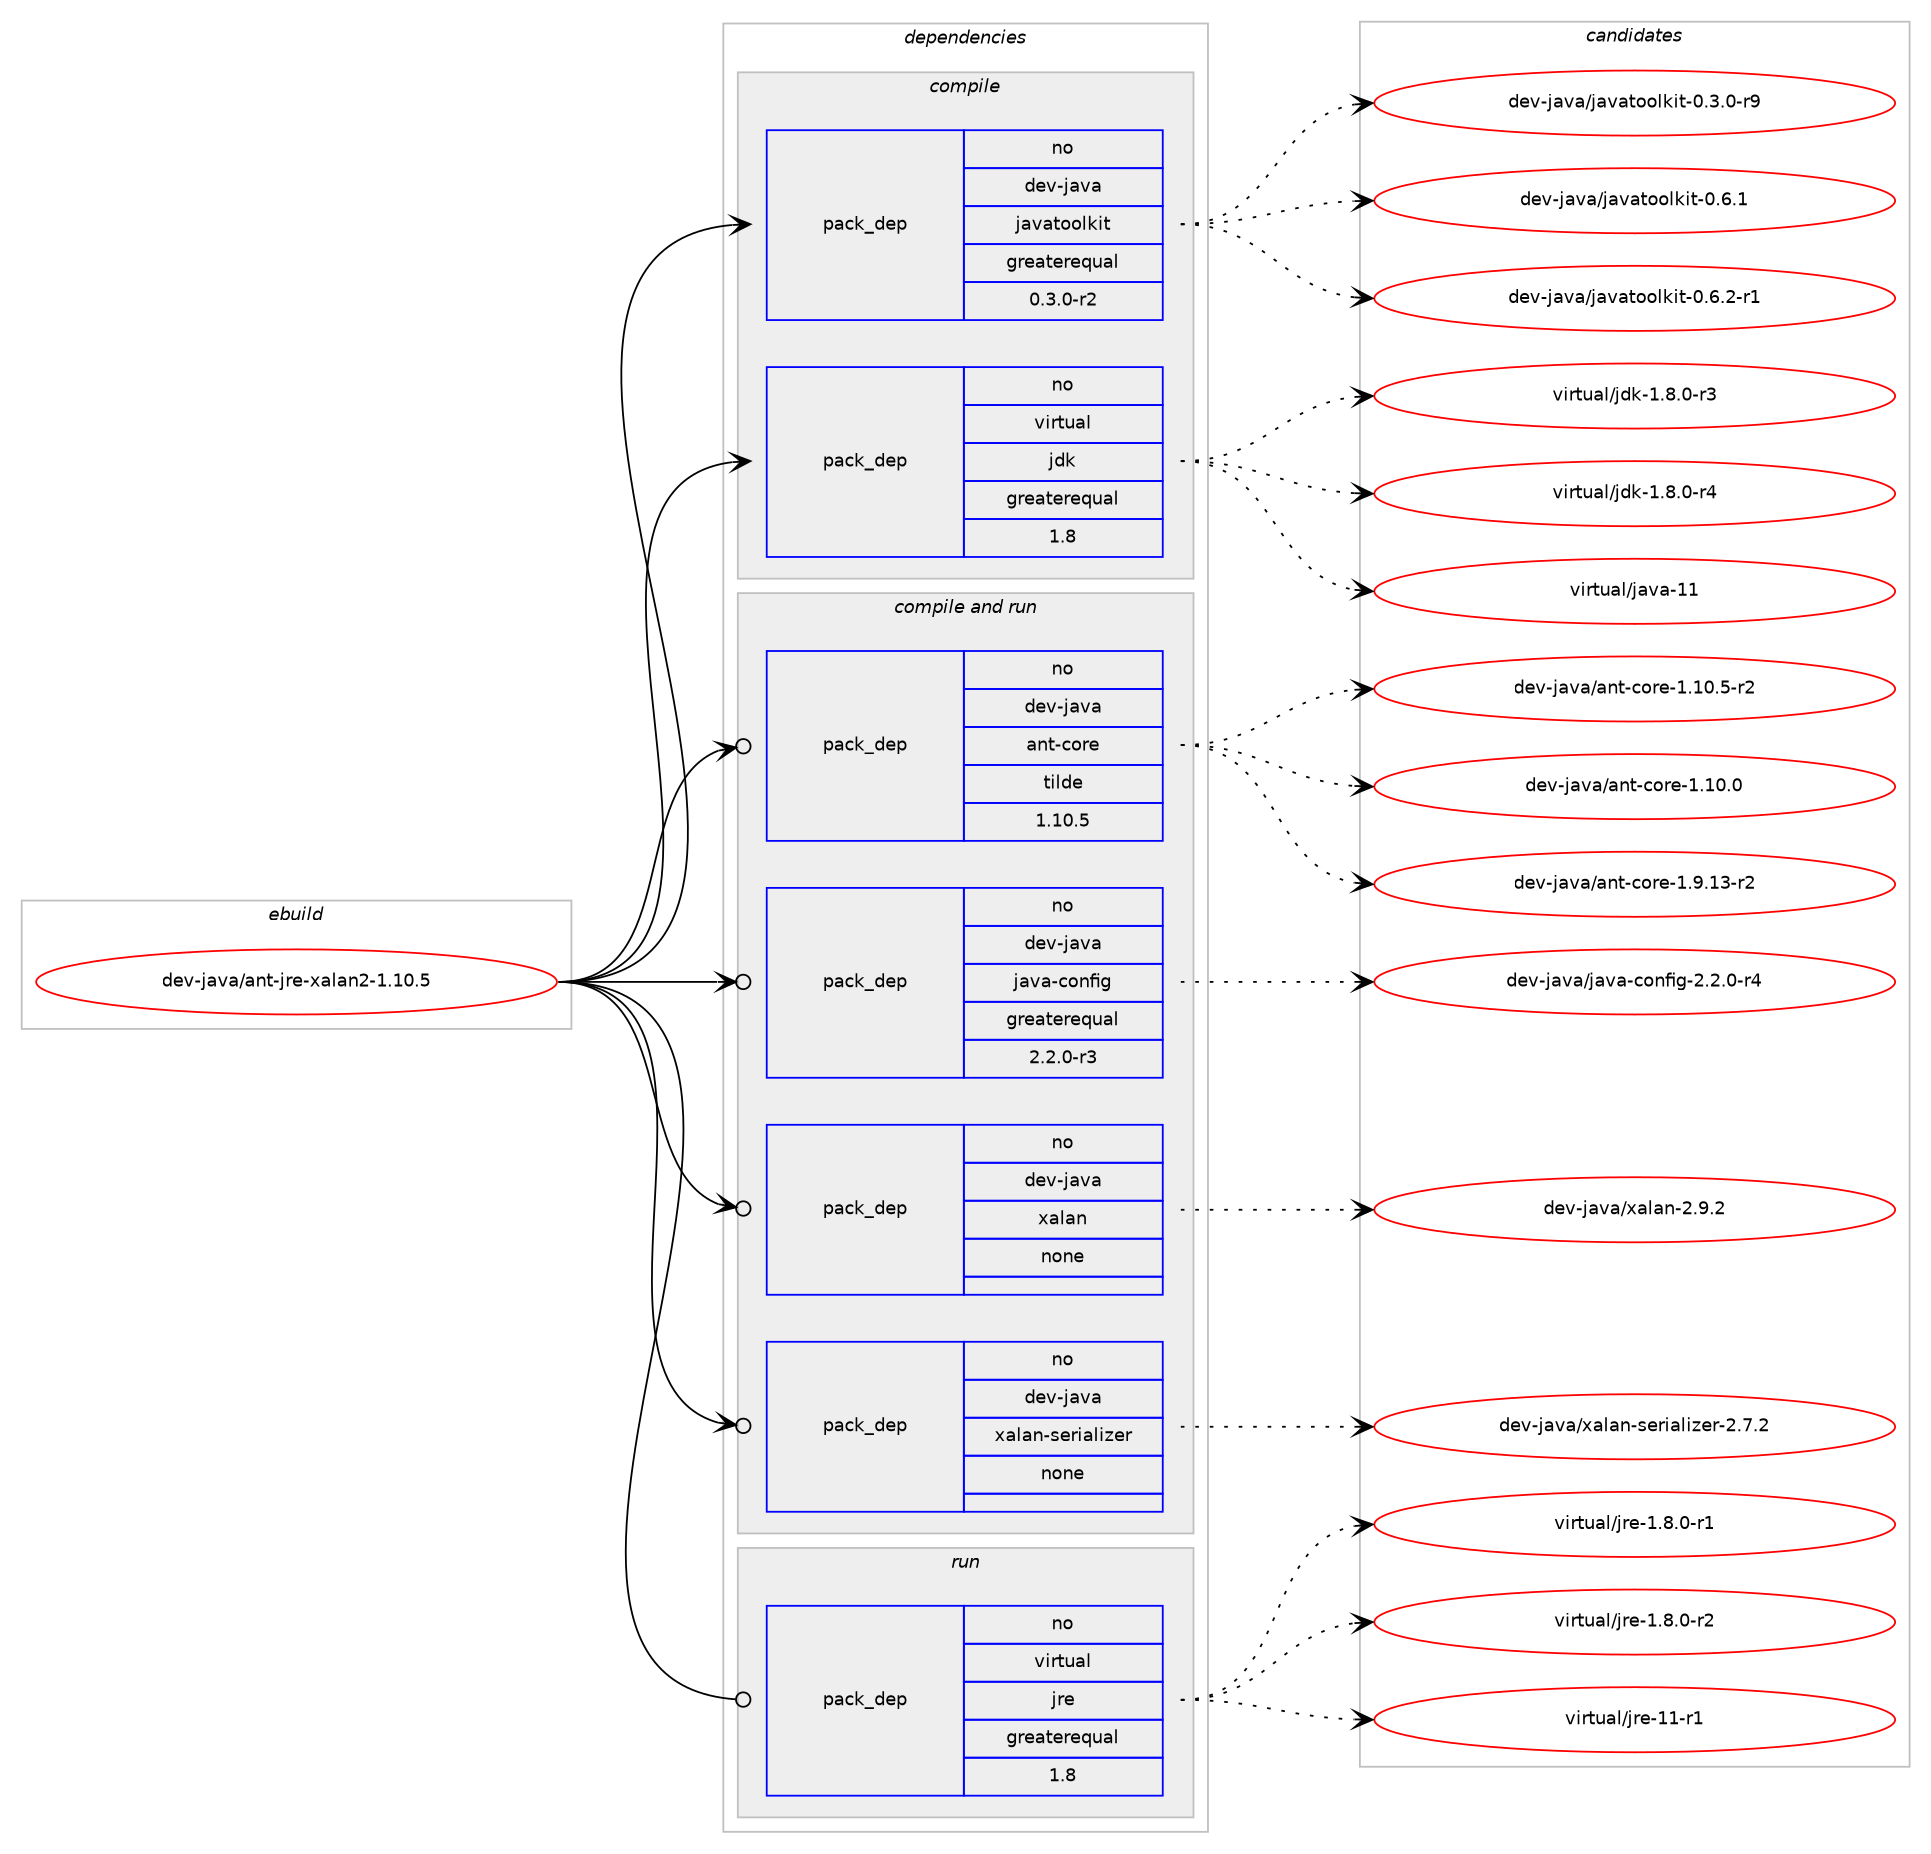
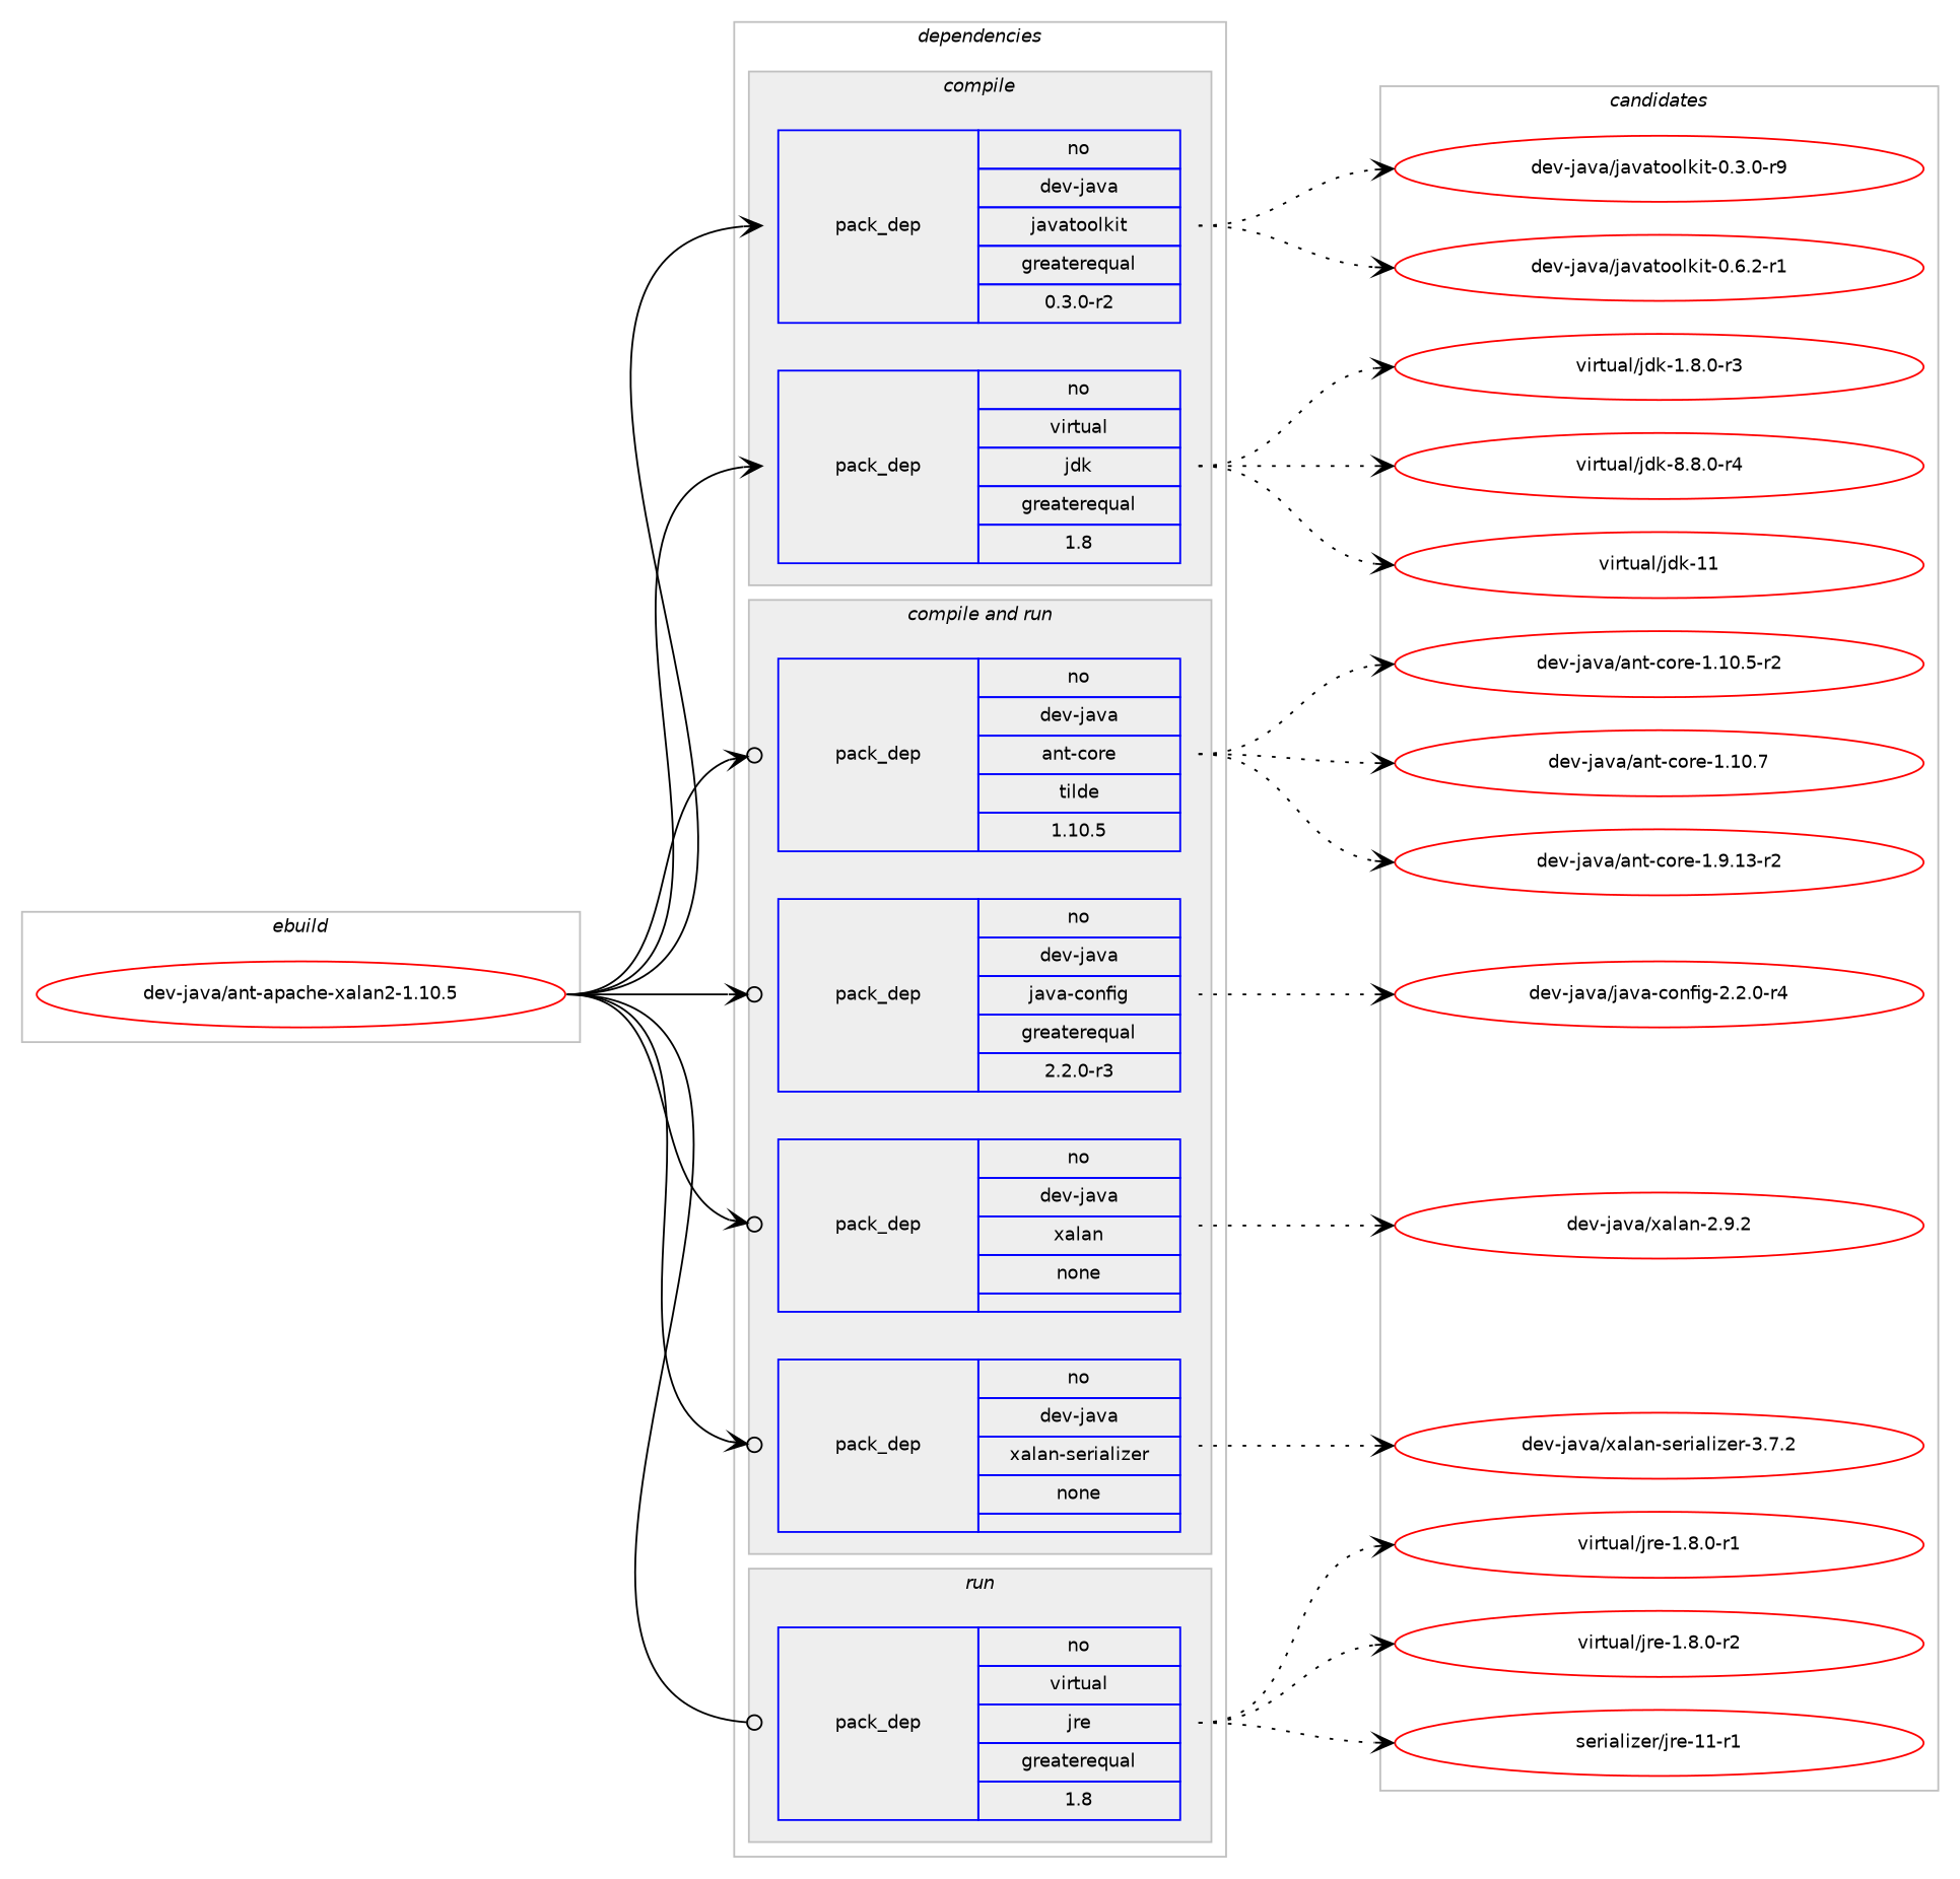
  digraph {
    compound=true
    concentrate=true
    fontname=Helvetica
    fontsize=10
    newrank=true
    rankdir=LR
    ranksep=1.5
    node [color=red fontname=Helvetica fontsize=10]
    edge [arrowhead=vee headport=w style=dotted tailport=e weight=100]
-   n1 [label="dev-java/ant-jre-xalan2-1.10.5" width=4]
+   n1 [label="dev-java/ant-apache-xalan2-1.10.5" width=4]
    n2 [color=blue label=<<TABLE BORDER="0" CELLBORDER="1" CELLSPACING="0" CELLPADDING="4" WIDTH="220"><TR><TD ROWSPAN="6" CELLPADDING="30">pack_dep</TD></TR><TR><TD WIDTH="110">no</TD></TR><TR><TD>dev-java</TD></TR><TR><TD>javatoolkit</TD></TR><TR><TD>greaterequal</TD></TR><TR><TD>0.3.0-r2</TD></TR></TABLE>> shape=none]
    n3 [color=blue label=<<TABLE BORDER="0" CELLBORDER="1" CELLSPACING="0" CELLPADDING="4" WIDTH="220"><TR><TD ROWSPAN="6" CELLPADDING="30">pack_dep</TD></TR><TR><TD WIDTH="110">no</TD></TR><TR><TD>virtual</TD></TR><TR><TD>jdk</TD></TR><TR><TD>greaterequal</TD></TR><TR><TD>1.8</TD></TR></TABLE>> shape=none]
    n4 [color=blue label=<<TABLE BORDER="0" CELLBORDER="1" CELLSPACING="0" CELLPADDING="4" WIDTH="220"><TR><TD ROWSPAN="6" CELLPADDING="30">pack_dep</TD></TR><TR><TD WIDTH="110">no</TD></TR><TR><TD>dev-java</TD></TR><TR><TD>ant-core</TD></TR><TR><TD>tilde</TD></TR><TR><TD>1.10.5</TD></TR></TABLE>> shape=none]
    n5 [color=blue label=<<TABLE BORDER="0" CELLBORDER="1" CELLSPACING="0" CELLPADDING="4" WIDTH="220"><TR><TD ROWSPAN="6" CELLPADDING="30">pack_dep</TD></TR><TR><TD WIDTH="110">no</TD></TR><TR><TD>dev-java</TD></TR><TR><TD>java-config</TD></TR><TR><TD>greaterequal</TD></TR><TR><TD>2.2.0-r3</TD></TR></TABLE>> shape=none]
    n6 [color=blue label=<<TABLE BORDER="0" CELLBORDER="1" CELLSPACING="0" CELLPADDING="4" WIDTH="220"><TR><TD ROWSPAN="6" CELLPADDING="30">pack_dep</TD></TR><TR><TD WIDTH="110">no</TD></TR><TR><TD>dev-java</TD></TR><TR><TD>xalan</TD></TR><TR><TD>none</TD></TR><TR><TD></TD></TR></TABLE>> shape=none]
    n7 [color=blue label=<<TABLE BORDER="0" CELLBORDER="1" CELLSPACING="0" CELLPADDING="4" WIDTH="220"><TR><TD ROWSPAN="6" CELLPADDING="30">pack_dep</TD></TR><TR><TD WIDTH="110">no</TD></TR><TR><TD>dev-java</TD></TR><TR><TD>xalan-serializer</TD></TR><TR><TD>none</TD></TR><TR><TD></TD></TR></TABLE>> shape=none]
    n8 [color=blue label=<<TABLE BORDER="0" CELLBORDER="1" CELLSPACING="0" CELLPADDING="4" WIDTH="220"><TR><TD ROWSPAN="6" CELLPADDING="30">pack_dep</TD></TR><TR><TD WIDTH="110">no</TD></TR><TR><TD>virtual</TD></TR><TR><TD>jre</TD></TR><TR><TD>greaterequal</TD></TR><TR><TD>1.8</TD></TR></TABLE>> shape=none]
    n9 [label="dev-java/javatoolkit-0.3.0-r9" width=4]
-   n10 [label="dev-java/javatoolkit-0.6.1" width=4]
    n11 [label="dev-java/javatoolkit-0.6.2-r1" width=4]
    n12 [label="virtual/jdk-1.8.0-r3" width=4]
-   n13 [label="virtual/jdk-1.8.0-r4" width=4]
-   n14 [label="virtual/java-11" width=4]
+   n13 [label="virtual/jdk-8.8.0-r4" width=4]
+   n14 [label="virtual/jdk-11" width=4]
    n15 [label="dev-java/ant-core-1.10.5-r2" width=4]
-   n16 [label="dev-java/ant-core-1.10.0" width=4]
+   n16 [label="dev-java/ant-core-1.10.7" width=4]
    n17 [label="dev-java/ant-core-1.9.13-r2" width=4]
    n18 [label="dev-java/java-config-2.2.0-r4" width=4]
    n19 [label="dev-java/xalan-2.9.2" width=4]
-   n20 [label="dev-java/xalan-serializer-2.7.2" width=4]
+   n20 [label="dev-java/xalan-serializer-3.7.2" width=4]
    n21 [label="virtual/jre-1.8.0-r1" width=4]
    n22 [label="virtual/jre-1.8.0-r2" width=4]
-   n23 [label="virtual/jre-11-r1" width=4]
+   n23 [label="serializer/jre-11-r1" width=4]
    subgraph cluster_1 {
      color=gray
      label=<<i>ebuild</i>>
      rank=same
      n1
    }
    subgraph cluster_2 {
      color=gray
      label=<<i>dependencies</i>>
      subgraph cluster_3 {
        color=gray
        fillcolor="#eeeeee"
        label=<<i>compile</i>>
        style=filled
        subgraph sub_4 {
          color=gray
          fillcolor="#eeeeee"
          label=<<i>compile</i>>
          style=filled
          n2
        }
        subgraph sub_5 {
          color=gray
          fillcolor="#eeeeee"
          label=<<i>compile</i>>
          style=filled
          n3
        }
      }
      subgraph cluster_6 {
        color=gray
        fillcolor="#eeeeee"
        label=<<i>compile and run</i>>
        style=filled
        subgraph sub_7 {
          color=gray
          fillcolor="#eeeeee"
          label=<<i>compile and run</i>>
          style=filled
          n4
        }
        subgraph sub_8 {
          color=gray
          fillcolor="#eeeeee"
          label=<<i>compile and run</i>>
          style=filled
          n5
        }
        subgraph sub_9 {
          color=gray
          fillcolor="#eeeeee"
          label=<<i>compile and run</i>>
          style=filled
          n6
        }
        subgraph sub_10 {
          color=gray
          fillcolor="#eeeeee"
          label=<<i>compile and run</i>>
          style=filled
          n7
        }
      }
      subgraph cluster_11 {
        color=gray
        fillcolor="#eeeeee"
        label=<<i>run</i>>
        style=filled
        subgraph sub_12 {
          color=gray
          fillcolor="#eeeeee"
          label=<<i>run</i>>
          style=filled
          n8
        }
      }
    }
    subgraph cluster_13 {
      color=gray
      label=<<i>candidates</i>>
      rank=same
      subgraph sub_14 {
        color=black
        label=<<i>candidates</i>>
        nodesep=1
        rank=same
        n9
-       n10
        n11
      }
      subgraph sub_15 {
        color=black
        label=<<i>candidates</i>>
        nodesep=1
        rank=same
        n12
        n13
        n14
      }
      subgraph sub_16 {
        color=black
        label=<<i>candidates</i>>
        nodesep=1
        rank=same
        n15
        n16
        n17
      }
      subgraph sub_17 {
        color=black
        label=<<i>candidates</i>>
        nodesep=1
        rank=same
        n18
      }
      subgraph sub_18 {
        color=black
        label=<<i>candidates</i>>
        nodesep=1
        rank=same
        n19
      }
      subgraph sub_19 {
        color=black
        label=<<i>candidates</i>>
        nodesep=1
        rank=same
        n20
      }
      subgraph sub_20 {
        color=black
        label=<<i>candidates</i>>
        nodesep=1
        rank=same
        n21
        n22
        n23
      }
    }
    n1 -> n2 [style=solid weight=20]
    n1 -> n3 [style=solid weight=20]
    n1 -> n4 [arrowhead=odotvee style=solid weight=20]
    n1 -> n5 [arrowhead=odotvee style=solid weight=20]
    n1 -> n6 [arrowhead=odotvee style=solid weight=20]
    n1 -> n7 [arrowhead=odotvee style=solid weight=20]
    n1 -> n8 [arrowhead=odot style=solid weight=20]
    n2 -> n9
-   n2 -> n10
    n2 -> n11
    n3 -> n12
    n3 -> n13
    n3 -> n14
    n4 -> n15
    n4 -> n16
    n4 -> n17
    n5 -> n18
    n6 -> n19
    n7 -> n20
    n8 -> n21
    n8 -> n22
    n8 -> n23
  }
